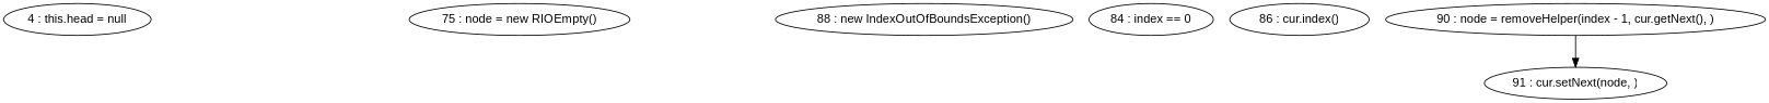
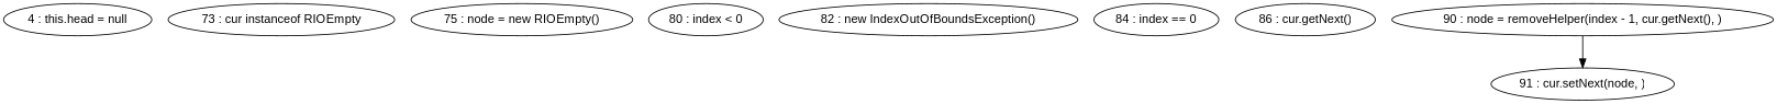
  digraph {
    fontname="Liberation Sans"
    node [fontname="Liberation Sans"]
    "4 : this.head = null"
+   "73 : cur instanceof RIOEmpty"
    "75 : node = new RIOEmpty()"
-   "82 : new IndexOutOfBoundsException()" [label="88 : new IndexOutOfBoundsException()"]
+   "80 : index < 0"
+   "82 : new IndexOutOfBoundsException()"
    "84 : index == 0"
-   "86 : cur.getNext()" [label="86 : cur.index()"]
+   "86 : cur.getNext()"
    "90 : node = removeHelper(index - 1, cur.getNext(), )"
    "91 : cur.setNext(node, )"
    "90 : node = removeHelper(index - 1, cur.getNext(), )" -> "91 : cur.setNext(node, )" [fontname="Liberation Sans"]
  }
